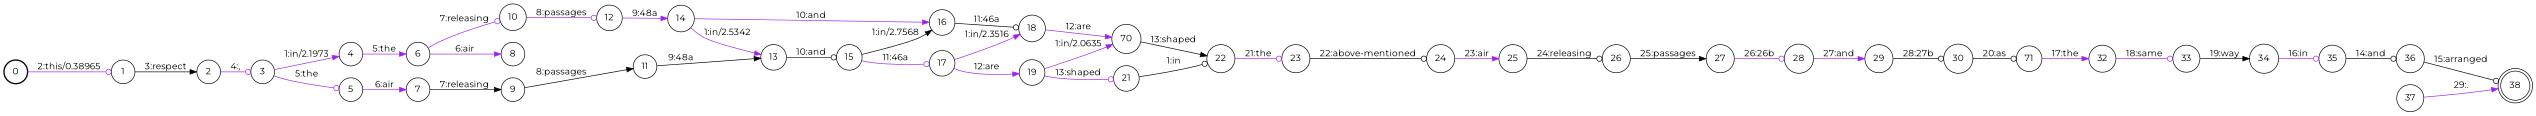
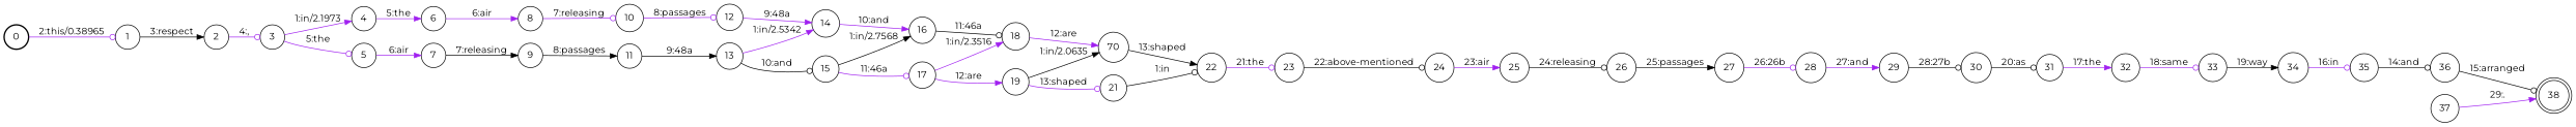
  digraph {
    fontname=Montserrat
    nodesep=0.25
    rankdir=LR
    ranksep=0.4
    node [fontname=Montserrat fontsize=14 shape=circle style=solid]
    edge [arrowhead=normal color=purple fontname=Montserrat fontsize=14]
    n1 [label=0 style=bold]
    n2 [label=1]
    n3 [label=2]
    n4 [label=3]
    n5 [label=4]
    n6 [label=5]
    n7 [label=6]
    n8 [label=7]
    n9 [label=8]
    n10 [label=9]
    n11 [label=10]
    n12 [label=11]
    n13 [label=12]
    n14 [label=13]
    n15 [label=14]
    n16 [label=15]
    n17 [label=16]
    n18 [label=17]
    n19 [label=18]
    n20 [label=19]
    n21 [label=70]
    n22 [label=21]
    n23 [label=22]
    n24 [label=23]
    n25 [label=24]
    n26 [label=25]
    n27 [label=26]
    n28 [label=27]
    n29 [label=28]
    n30 [label=29]
    n31 [label=30]
-   n32 [label=71]
+   n32 [label=31]
    n33 [label=32]
    n34 [label=33]
    n35 [label=34]
    n36 [label=35]
    n37 [label=36]
    n38 [label=38 shape=doublecircle]
    n39 [label=37]
    n1 -> n2 [arrowhead=odot label="2:this/0.38965"]
    n2 -> n3 [color=black label="3:respect"]
    n3 -> n4 [arrowhead=odot label="4:,"]
    n4 -> n5 [label="1:in/2.1973"]
    n4 -> n6 [arrowhead=odot label="5:the"]
    n5 -> n7 [label="5:the"]
    n6 -> n8 [label="6:air"]
    n7 -> n9 [label="6:air"]
    n8 -> n10 [color=black label="7:releasing"]
-   n7 -> n11 [arrowhead=odot label="7:releasing"]
+   n9 -> n11 [arrowhead=odot label="7:releasing"]
    n10 -> n12 [color=black label="8:passages"]
    n11 -> n13 [arrowhead=odot label="8:passages"]
    n12 -> n14 [color=black label="9:48a"]
    n13 -> n15 [label="9:48a"]
-   n15 -> n14 [label="1:in/2.5342"]
+   n14 -> n15 [label="1:in/2.5342"]
    n14 -> n16 [arrowhead=odot color=black label="10:and"]
    n15 -> n17 [label="10:and"]
    n16 -> n17 [color=black label="1:in/2.7568"]
    n16 -> n18 [arrowhead=odot label="11:46a"]
    n17 -> n19 [arrowhead=odot color=black label="11:46a"]
    n18 -> n19 [label="1:in/2.3516"]
    n18 -> n20 [label="12:are"]
    n19 -> n21 [label="12:are"]
-   n20 -> n21 [label="1:in/2.0635"]
+   n20 -> n21 [color=black label="1:in/2.0635"]
    n20 -> n22 [arrowhead=odot label="13:shaped"]
    n21 -> n23 [color=black label="13:shaped"]
    n22 -> n23 [arrowhead=odot color=black label="1:in"]
    n23 -> n24 [arrowhead=odot label="21:the"]
    n24 -> n25 [arrowhead=odot color=black label="22:above-mentioned"]
    n25 -> n26 [label="23:air"]
    n26 -> n27 [arrowhead=odot color=black label="24:releasing"]
    n27 -> n28 [color=black label="25:passages"]
    n28 -> n29 [arrowhead=odot label="26:26b"]
    n29 -> n30 [label="27:and"]
    n30 -> n31 [arrowhead=odot color=black label="28:27b"]
    n31 -> n32 [arrowhead=odot color=black label="20:as"]
    n32 -> n33 [label="17:the"]
    n33 -> n34 [arrowhead=odot label="18:same"]
    n34 -> n35 [color=black label="19:way"]
    n35 -> n36 [arrowhead=odot label="16:in"]
    n36 -> n37 [arrowhead=odot color=black label="14:and"]
    n37 -> n38 [arrowhead=odot color=black label="15:arranged"]
    n39 -> n38 [label="29:."]
  }
